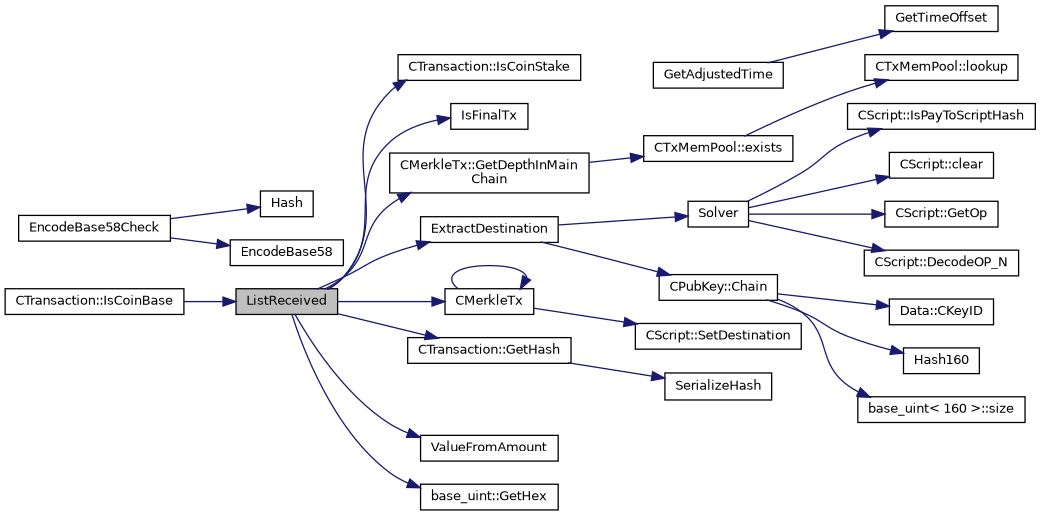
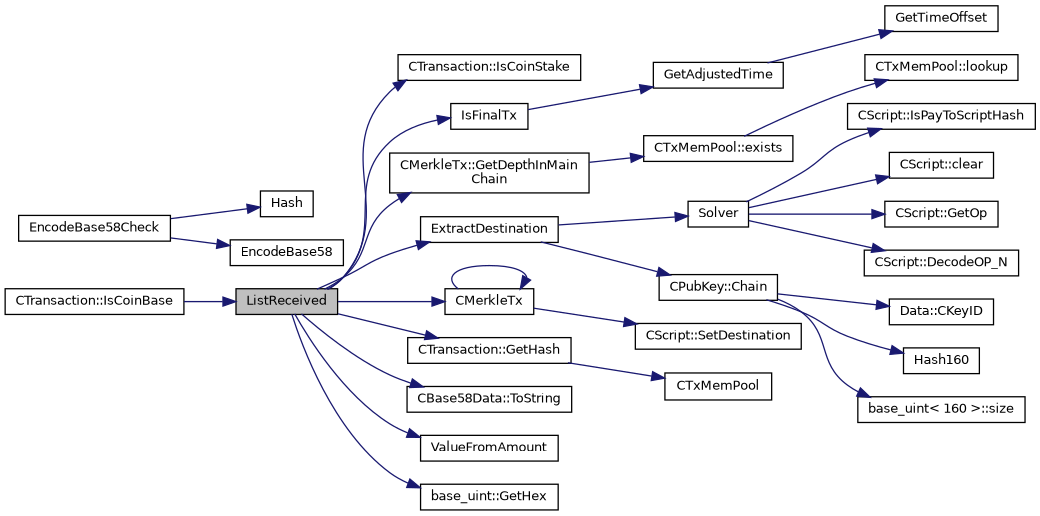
  digraph {
    rankdir=LR
    node [color=black fillcolor=white fontname=Helvetica fontsize=10 shape=record style=filled]
    edge [color=midnightblue fontname=Helvetica fontsize=10 labelfontname=Helvetica labelfontsize=10 style=solid]
    n1 [fillcolor=grey75 fontcolor=black height=0.2 label=ListReceived width=0.4]
    n2 [height=0.2 label="CTransaction::IsCoinStake" width=0.4]
    n3 [height=0.2 label=IsFinalTx width=0.4]
    n4 [height=0.2 label="CMerkleTx::GetDepthInMain\lChain" width=0.4]
    n5 [height=0.2 label=ExtractDestination width=0.4]
    n6 [height=0.2 label=CMerkleTx width=0.4]
    n7 [height=0.2 label="CTransaction::GetHash" width=0.4]
+   n8 [height=0.2 label="CBase58Data::ToString" width=0.4]
    n9 [height=0.2 label=ValueFromAmount width=0.4]
    n10 [height=0.2 label="base_uint::GetHex" width=0.4]
    n11 [height=0.2 label="CTransaction::IsCoinBase" width=0.4]
    n12 [height=0.2 label=GetAdjustedTime width=0.4]
    n13 [height=0.2 label="CTxMemPool::exists" width=0.4]
    n14 [height=0.2 label=Solver width=0.4]
    n15 [height=0.2 label="CPubKey::Chain" width=0.4]
    n16 [height=0.2 label="CScript::SetDestination" width=0.4]
-   n17 [height=0.2 label=SerializeHash width=0.4]
+   n17 [height=0.2 label=CTxMemPool width=0.4]
    n18 [height=0.2 label=GetTimeOffset width=0.4]
    n19 [height=0.2 label="CTxMemPool::lookup" width=0.4]
    n20 [height=0.2 label="CScript::IsPayToScriptHash" width=0.4]
    n21 [height=0.2 label="CScript::clear" width=0.4]
    n22 [height=0.2 label="CScript::GetOp" width=0.4]
    n23 [height=0.2 label="CScript::DecodeOP_N" width=0.4]
    n24 [height=0.2 label="Data::CKeyID" width=0.4]
    n25 [height=0.2 label=Hash160 width=0.4]
    n26 [height=0.2 label="base_uint\< 160 \>::size" width=0.4]
    n27 [height=0.2 label=EncodeBase58Check width=0.4]
    n28 [height=0.2 label=Hash width=0.4]
    n29 [height=0.2 label=EncodeBase58 width=0.4]
    n1 -> n2
    n1 -> n3
    n1 -> n4
    n1 -> n5
    n1 -> n6
    n1 -> n7
+   n1 -> n8
    n1 -> n9
    n1 -> n10
+   n3 -> n12
    n4 -> n13
    n5 -> n14
    n5 -> n15
    n6 -> n6
    n6 -> n16
    n7 -> n17
    n11 -> n1
    n12 -> n18
    n13 -> n19
    n14 -> n20
    n14 -> n21
    n14 -> n22
    n14 -> n23
    n15 -> n24
    n15 -> n25
    n15 -> n26
    n27 -> n28
    n27 -> n29
  }
